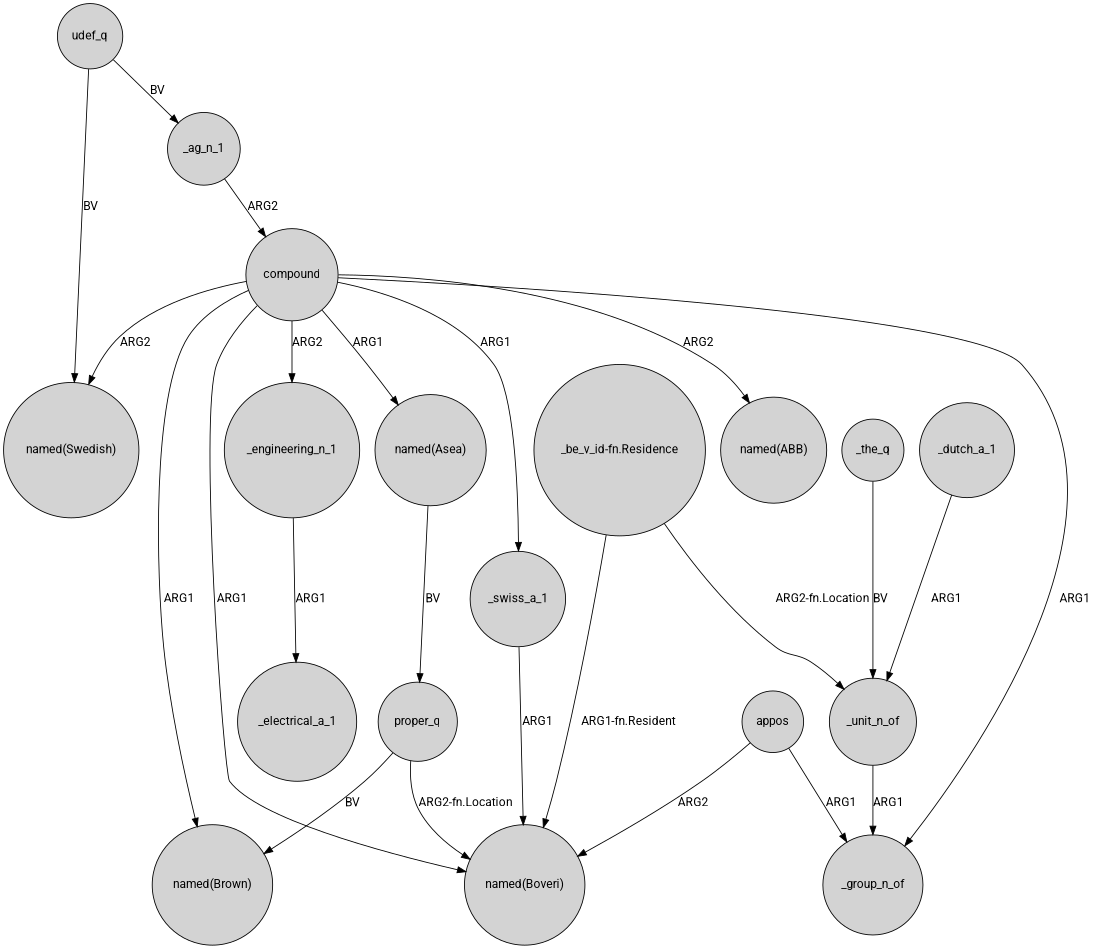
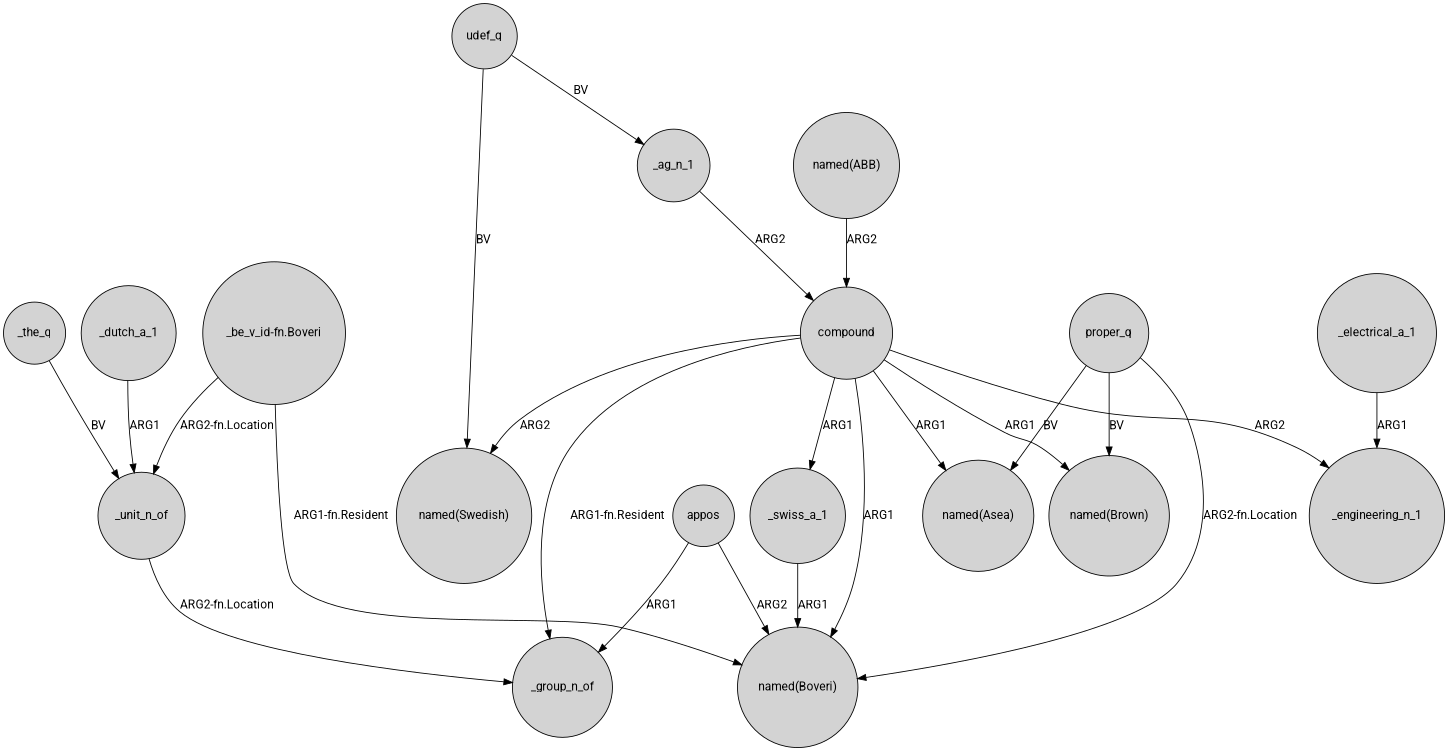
  digraph {
    fontname=Roboto
    node [fontname=Roboto shape=circle style=filled]
    edge [fontname=Roboto]
    udef_q
    "named(Swedish)"
    _ag_n_1
    compound
-   "_be_v_id-fn.Residence"
+   "_be_v_id-fn.Residence" [label="_be_v_id-fn.Boveri"]
    _unit_n_of
    "named(Boveri)"
    _group_n_of
    _engineering_n_1
    "named(Brown)"
    "named(Asea)"
    _swiss_a_1
    "named(ABB)"
    proper_q
    appos
    _electrical_a_1
    _the_q
    _dutch_a_1
    udef_q -> "named(Swedish)" [label=BV]
    udef_q -> _ag_n_1 [label=BV]
    _ag_n_1 -> compound [label=ARG2]
    compound -> "named(Swedish)" [label=ARG2]
    compound -> "named(Boveri)" [label=ARG1]
-   compound -> _group_n_of [label=ARG1]
+   compound -> _group_n_of [label="ARG1-fn.Resident"]
    compound -> _engineering_n_1 [label=ARG2]
    compound -> "named(Brown)" [label=ARG1]
    compound -> "named(Asea)" [label=ARG1]
    compound -> _swiss_a_1 [label=ARG1]
-   compound -> "named(ABB)" [label=ARG2]
+   "named(ABB)" -> compound [label=ARG2]
    "_be_v_id-fn.Residence" -> _unit_n_of [label="ARG2-fn.Location"]
    "_be_v_id-fn.Residence" -> "named(Boveri)" [label="ARG1-fn.Resident"]
-   _unit_n_of -> _group_n_of [label=ARG1]
+   _unit_n_of -> _group_n_of [label="ARG2-fn.Location"]
    _swiss_a_1 -> "named(Boveri)" [label=ARG1]
    proper_q -> "named(Boveri)" [label="ARG2-fn.Location"]
    proper_q -> "named(Brown)" [label=BV]
-   "named(Asea)" -> proper_q [label=BV]
+   proper_q -> "named(Asea)" [label=BV]
    appos -> "named(Boveri)" [label=ARG2]
    appos -> _group_n_of [label=ARG1]
-   _engineering_n_1 -> _electrical_a_1 [label=ARG1]
+   _electrical_a_1 -> _engineering_n_1 [label=ARG1]
    _the_q -> _unit_n_of [label=BV]
    _dutch_a_1 -> _unit_n_of [label=ARG1]
  }
